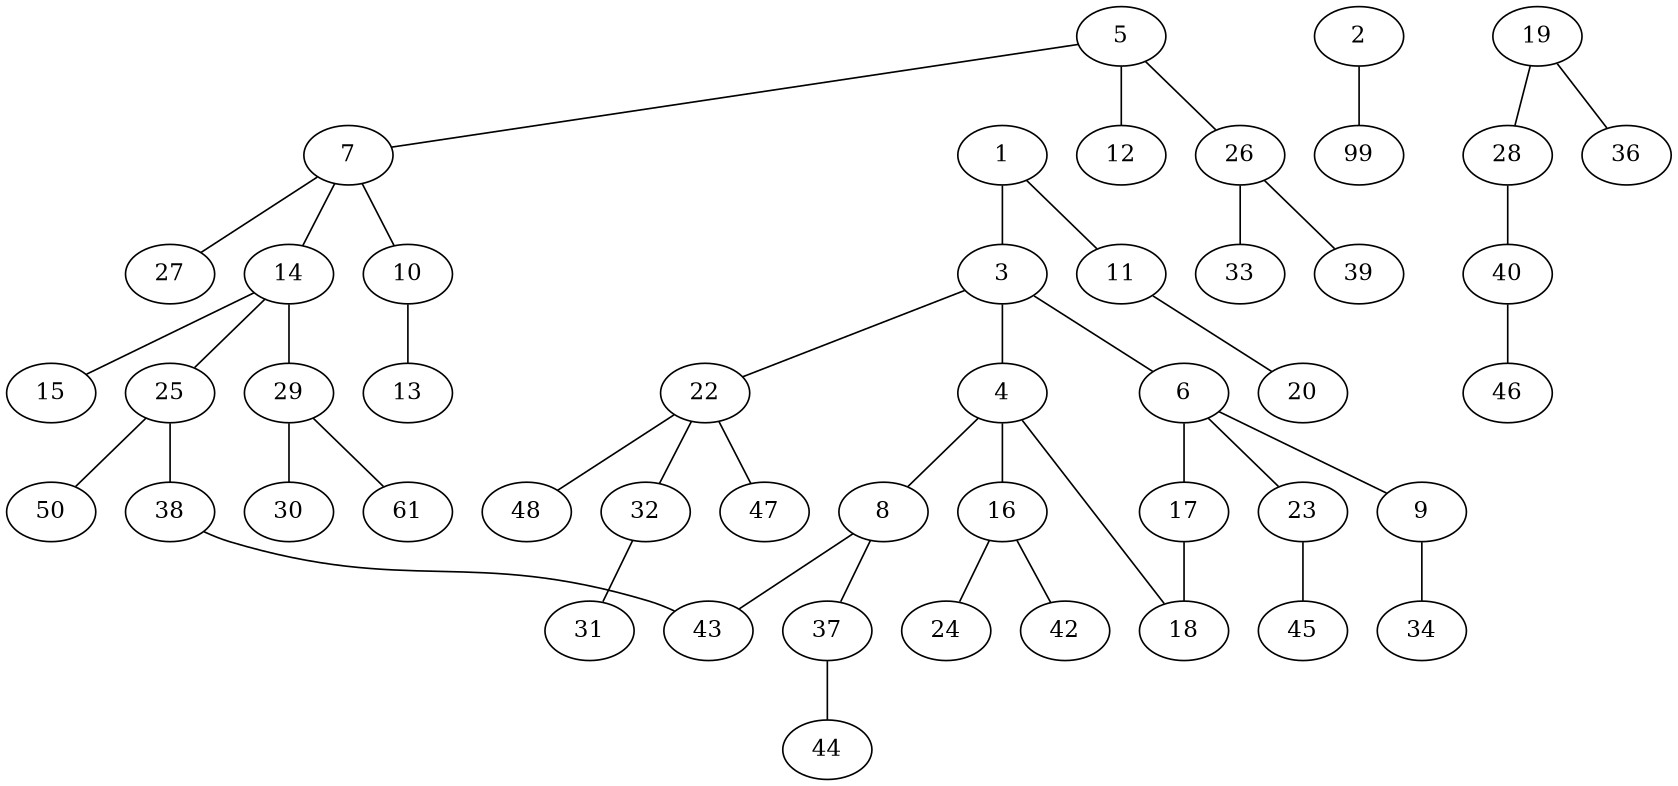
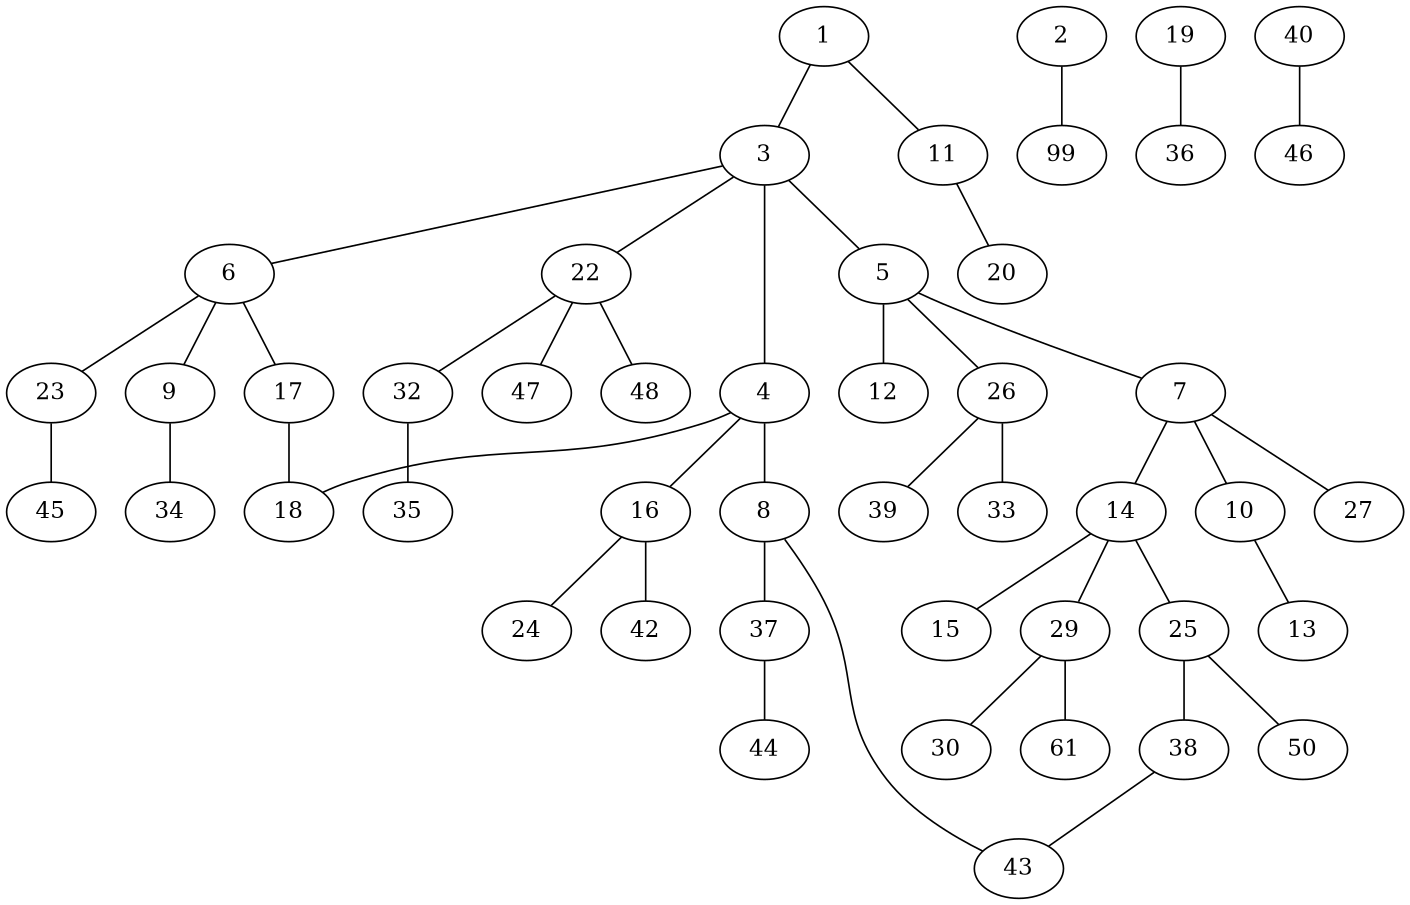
  graph {
    1
    3
    11
    n4 [label=99]
    2
    4
    5
    6
    22
    20
    8
    16
    18
    7
    12
    26
    9
    17
    23
    32
    47
    48
    37
    43
    24
    42
    10
    14
    27
    33
    39
    34
    45
-   35 [label=31]
+   35
    44
    13
    15
    25
    29
    19
-   28
    36
    38
    50
    30
    n46 [label=61]
    40
    46
    1 -- 3
    1 -- 11
    3 -- 4
+   3 -- 5
    3 -- 6
    3 -- 22
    11 -- 20
    2 -- n4
    4 -- 8
    4 -- 16
    4 -- 18
    5 -- 7
    5 -- 12
    5 -- 26
    6 -- 9
    6 -- 17
    6 -- 23
    22 -- 32
    22 -- 47
    22 -- 48
    8 -- 37
    8 -- 43
    16 -- 24
    16 -- 42
    7 -- 10
    7 -- 14
    7 -- 27
    26 -- 33
    26 -- 39
    9 -- 34
    17 -- 18
    23 -- 45
    32 -- 35
    37 -- 44
    10 -- 13
    14 -- 15
    14 -- 25
    14 -- 29
    25 -- 38
    25 -- 50
    29 -- 30
    29 -- n46
-   19 -- 28
    19 -- 36
-   28 -- 40
    38 -- 43
    40 -- 46
  }
